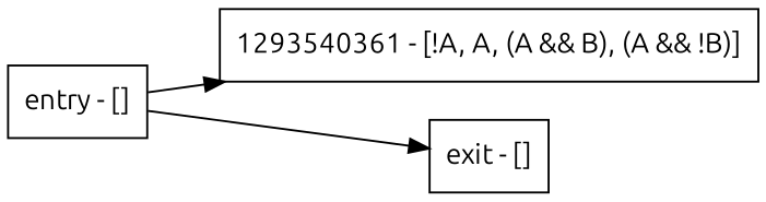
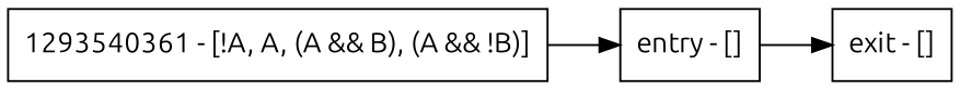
  digraph {
    fontname=Ubuntu
    rankdir=LR
    node [fontname=Ubuntu shape=record]
    edge [fontname=Ubuntu]
    n1 [label="entry - []"]
    n2 [label="1293540361 - [!A, A, (A && B), (A && !B)]"]
    n3 [label="exit - []"]
-   n1 -> n2
+   n2 -> n1
    n1 -> n3
  }
